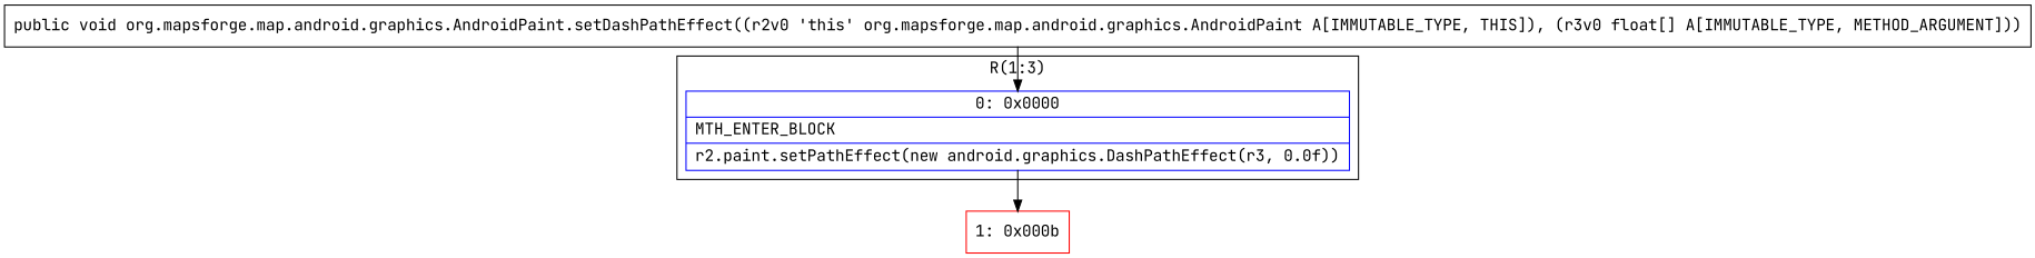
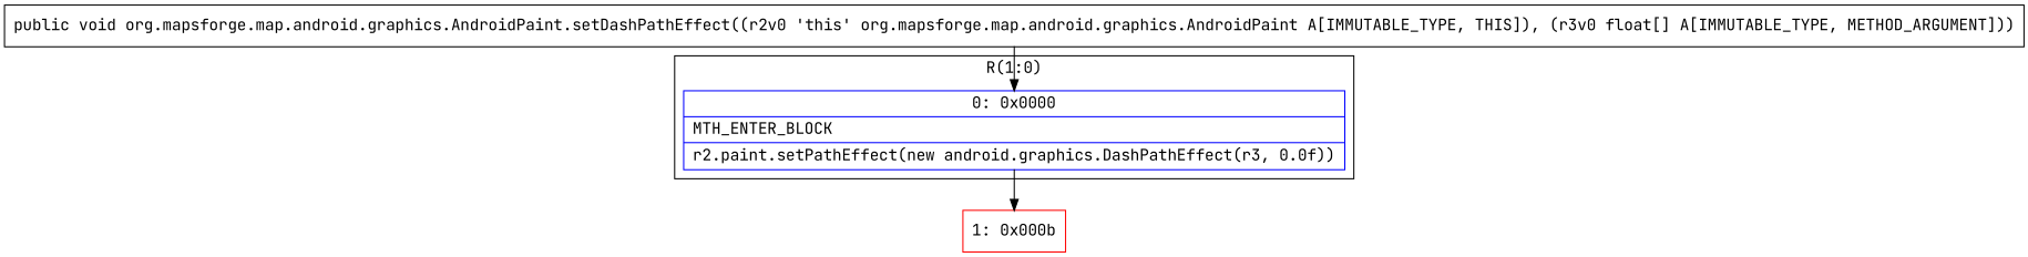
  digraph {
    fontname="JetBrains Mono"
    node [shape=record fontname="JetBrains Mono"]
    edge [fontname="JetBrains Mono"]
    n1 [color=blue label="{0\:\ 0x0000|MTH_ENTER_BLOCK\l|r2.paint.setPathEffect(new android.graphics.DashPathEffect(r3, 0.0f))\l}"]
    n2 [color=red label="{1\:\ 0x000b}"]
    n3 [label="{public void org.mapsforge.map.android.graphics.AndroidPaint.setDashPathEffect((r2v0 'this' org.mapsforge.map.android.graphics.AndroidPaint A[IMMUTABLE_TYPE, THIS]), (r3v0 float[] A[IMMUTABLE_TYPE, METHOD_ARGUMENT])) }"]
    subgraph cluster_1 {
-     label="R(1:3)"
+     label="R(1:0)"
      n1
    }
    n1 -> n2
    n3 -> n1
  }
